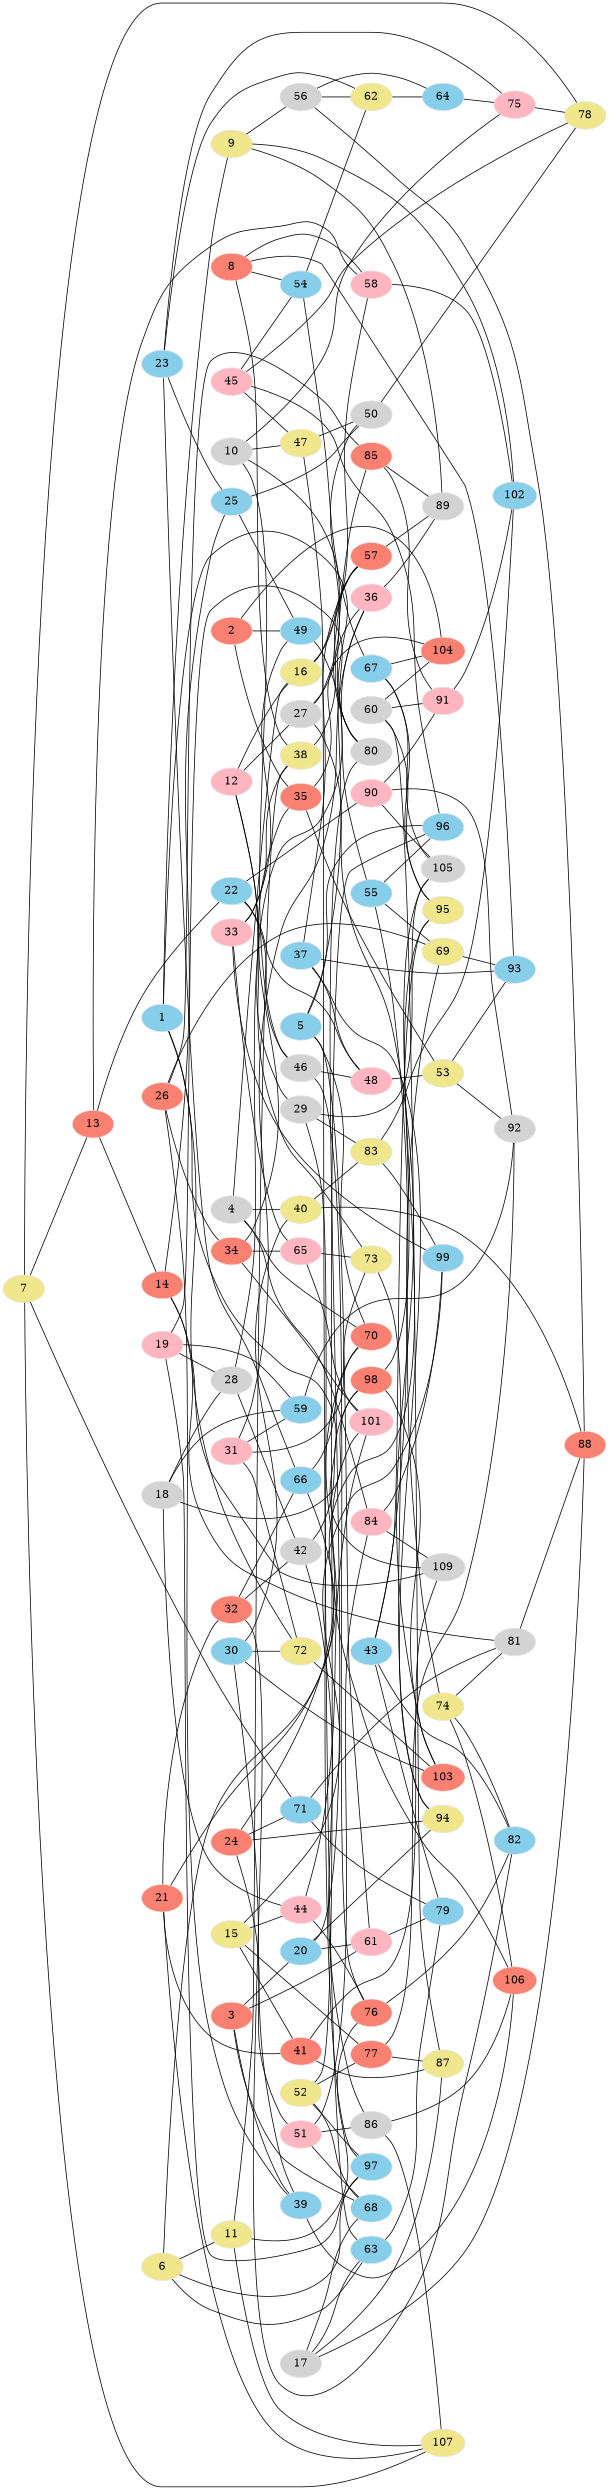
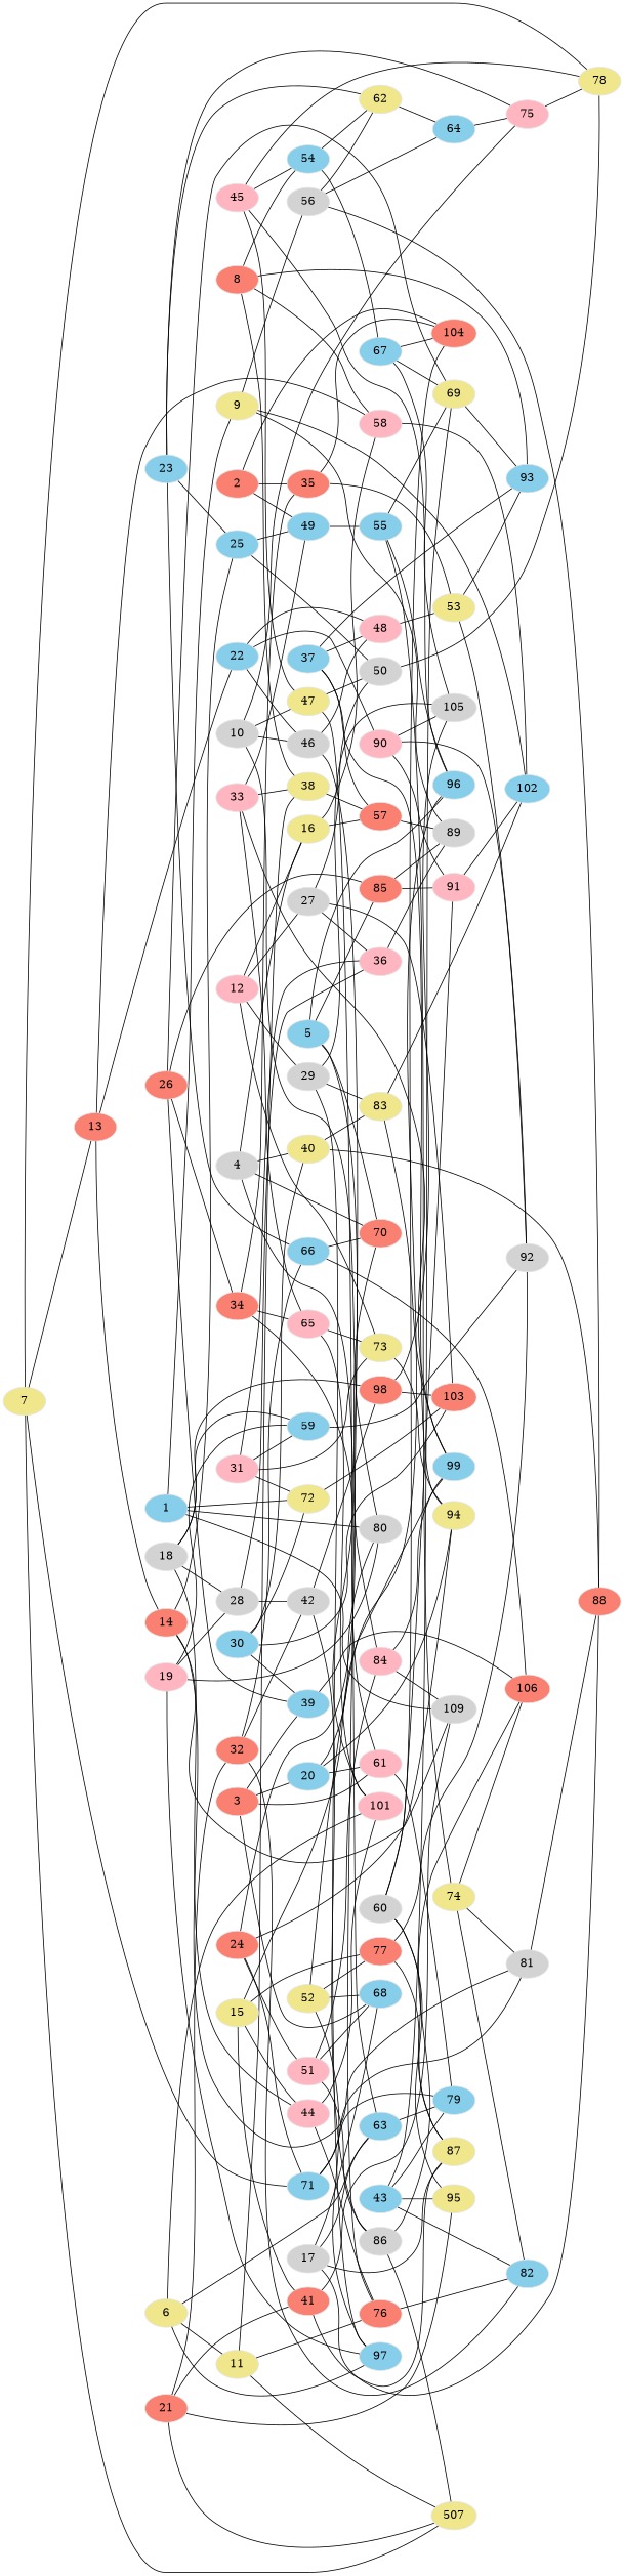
  graph {
    rankdir=LR
    node [color=gray90 fillcolor=skyblue style=filled]
    9 [fillcolor=khaki]
    1
    72 [fillcolor=khaki]
    80 [fillcolor=lightgrey]
    n5 [fillcolor=lightgrey label=109]
    56 [fillcolor=lightgrey]
    89 [fillcolor=lightgrey]
    102
    103 [fillcolor=salmon]
    2 [fillcolor=salmon]
    35 [fillcolor=salmon]
    49
    104 [fillcolor=salmon]
    53 [fillcolor=khaki]
    55
    75 [fillcolor=lightpink]
    64
    3 [fillcolor=salmon]
    20
    39
    61 [fillcolor=lightpink]
    68
    94 [fillcolor=khaki]
    106 [fillcolor=salmon]
    79
    4 [fillcolor=lightgrey]
    16 [fillcolor=khaki]
    40 [fillcolor=khaki]
    70 [fillcolor=salmon]
    84 [fillcolor=lightpink]
    58 [fillcolor=lightpink]
    57 [fillcolor=salmon]
    88 [fillcolor=salmon]
    83 [fillcolor=khaki]
    99
    5
    85 [fillcolor=salmon]
    96
    91 [fillcolor=lightpink]
    6 [fillcolor=khaki]
    11 [fillcolor=khaki]
    63
    97
    101 [fillcolor=lightpink]
-   107 [fillcolor=khaki]
+   107 [fillcolor=khaki label=507]
    38 [fillcolor=khaki]
    76 [fillcolor=salmon]
    7 [fillcolor=khaki]
    13 [fillcolor=salmon]
    71
    78 [fillcolor=khaki]
    14 [fillcolor=salmon]
    22
    81 [fillcolor=lightgrey]
    8 [fillcolor=salmon]
    54
    93
    62 [fillcolor=khaki]
    67
    10 [fillcolor=lightgrey]
    46 [fillcolor=lightgrey]
    47 [fillcolor=khaki]
    48 [fillcolor=lightpink]
    50 [fillcolor=lightgrey]
    82
    12 [fillcolor=lightpink]
    27 [fillcolor=lightgrey]
    29 [fillcolor=lightgrey]
    73 [fillcolor=khaki]
    36 [fillcolor=lightpink]
    105 [fillcolor=lightgrey]
    25
    90 [fillcolor=lightpink]
    15 [fillcolor=khaki]
    41 [fillcolor=salmon]
    44 [fillcolor=lightpink]
    77 [fillcolor=salmon]
    87 [fillcolor=khaki]
    92 [fillcolor=lightgrey]
    17 [fillcolor=lightgrey]
    18 [fillcolor=lightgrey]
    28 [fillcolor=lightgrey]
    59
    98 [fillcolor=salmon]
    42 [fillcolor=lightgrey]
    19 [fillcolor=lightpink]
    21 [fillcolor=salmon]
    32 [fillcolor=salmon]
    95 [fillcolor=khaki]
    66
    23
    24 [fillcolor=salmon]
    51 [fillcolor=lightpink]
    86 [fillcolor=lightgrey]
    26 [fillcolor=salmon]
    34 [fillcolor=salmon]
    69 [fillcolor=khaki]
    65 [fillcolor=lightpink]
    30
    31 [fillcolor=lightpink]
    33 [fillcolor=lightpink]
    37
    43
    45 [fillcolor=lightpink]
    74 [fillcolor=khaki]
    52 [fillcolor=khaki]
    60 [fillcolor=lightgrey]
    9 -- 56
    9 -- 89
    9 -- 102
    1 -- 9
    1 -- 72
    1 -- 80
    1 -- n5
    72 -- 103
    56 -- 64
    56 -- 88
    56 -- 62
    2 -- 35
    2 -- 49
    2 -- 104
    35 -- 104
    35 -- 53
    49 -- 55
    53 -- 93
    53 -- 92
    55 -- 96
    55 -- 69
    55 -- 74
    75 -- 78
    64 -- 75
    3 -- 20
    3 -- 39
    3 -- 61
    3 -- 68
    20 -- 80
    20 -- 61
    20 -- 94
    39 -- 106
    61 -- 79
    4 -- 16
    4 -- 40
    4 -- 70
    4 -- 84
    16 -- 58
    16 -- 57
    40 -- 88
    40 -- 83
    84 -- n5
    84 -- 99
    58 -- 102
    57 -- 89
    83 -- 102
    83 -- 99
    5 -- 61
    5 -- 70
    5 -- 85
    5 -- 96
    85 -- 89
    85 -- 91
    91 -- 102
    6 -- 11
    6 -- 63
    6 -- 97
    6 -- 101
    11 -- 107
    11 -- 38
    11 -- 76
    63 -- 79
    38 -- 57
    76 -- 82
    7 -- 107
    7 -- 13
    7 -- 71
    7 -- 78
    13 -- 58
    13 -- 14
    13 -- 22
    71 -- 79
    71 -- 81
    14 -- n5
    14 -- 81
    14 -- 25
    22 -- 46
    22 -- 48
    22 -- 90
    81 -- 88
    8 -- 58
    8 -- 38
    8 -- 54
    8 -- 93
    54 -- 62
    54 -- 67
    62 -- 64
    67 -- 104
    67 -- 105
-   67 -- 95
+   67 -- 69
    10 -- 80
    10 -- 75
    10 -- 46
    10 -- 47
    46 -- 76
    46 -- 48
    47 -- 63
    47 -- 50
    48 -- 53
    50 -- 78
    12 -- 16
    12 -- 27
    12 -- 29
    12 -- 73
    27 -- 103
    27 -- 50
    27 -- 36
    29 -- 83
    29 -- 97
    29 -- 105
    73 -- 94
    36 -- 89
    25 -- 49
    25 -- 50
    90 -- 91
    90 -- 105
    90 -- 92
    15 -- 99
    15 -- 41
    15 -- 44
    15 -- 77
    41 -- n5
    41 -- 87
    44 -- 101
    44 -- 76
    77 -- 87
    77 -- 92
    17 -- 68
    17 -- 88
    17 -- 63
    17 -- 87
    18 -- 44
    18 -- 28
    18 -- 59
    18 -- 98
    28 -- 36
    28 -- 42
    59 -- 92
    98 -- 103
    98 -- 105
    42 -- 98
    42 -- 86
    19 -- 80
    19 -- 97
    19 -- 28
    19 -- 59
    21 -- 107
    21 -- 41
    21 -- 32
    21 -- 95
    32 -- 82
    32 -- 42
    32 -- 66
    66 -- 106
    66 -- 70
    23 -- 75
    23 -- 62
    23 -- 25
    23 -- 66
    24 -- 94
    24 -- 70
    24 -- 71
    24 -- 51
    51 -- 68
    51 -- 84
    51 -- 86
    86 -- 106
    86 -- 107
    26 -- 39
    26 -- 85
    26 -- 34
    26 -- 69
    34 -- 35
    34 -- 101
    34 -- 65
    69 -- 93
    65 -- 101
    65 -- 73
    30 -- 72
    30 -- 103
    30 -- 39
    30 -- 40
    31 -- 72
    31 -- 73
    31 -- 36
    31 -- 59
    33 -- 49
    33 -- 99
    33 -- 38
    33 -- 65
    37 -- 94
    37 -- 57
    37 -- 93
    37 -- 48
    43 -- 79
    43 -- 82
    43 -- 95
    43 -- 69
    45 -- 96
    45 -- 78
    45 -- 54
    45 -- 47
    74 -- 106
    74 -- 81
    74 -- 82
    52 -- 68
    52 -- 96
    52 -- 97
    52 -- 77
    60 -- 104
    60 -- 91
    60 -- 87
    60 -- 95
  }
